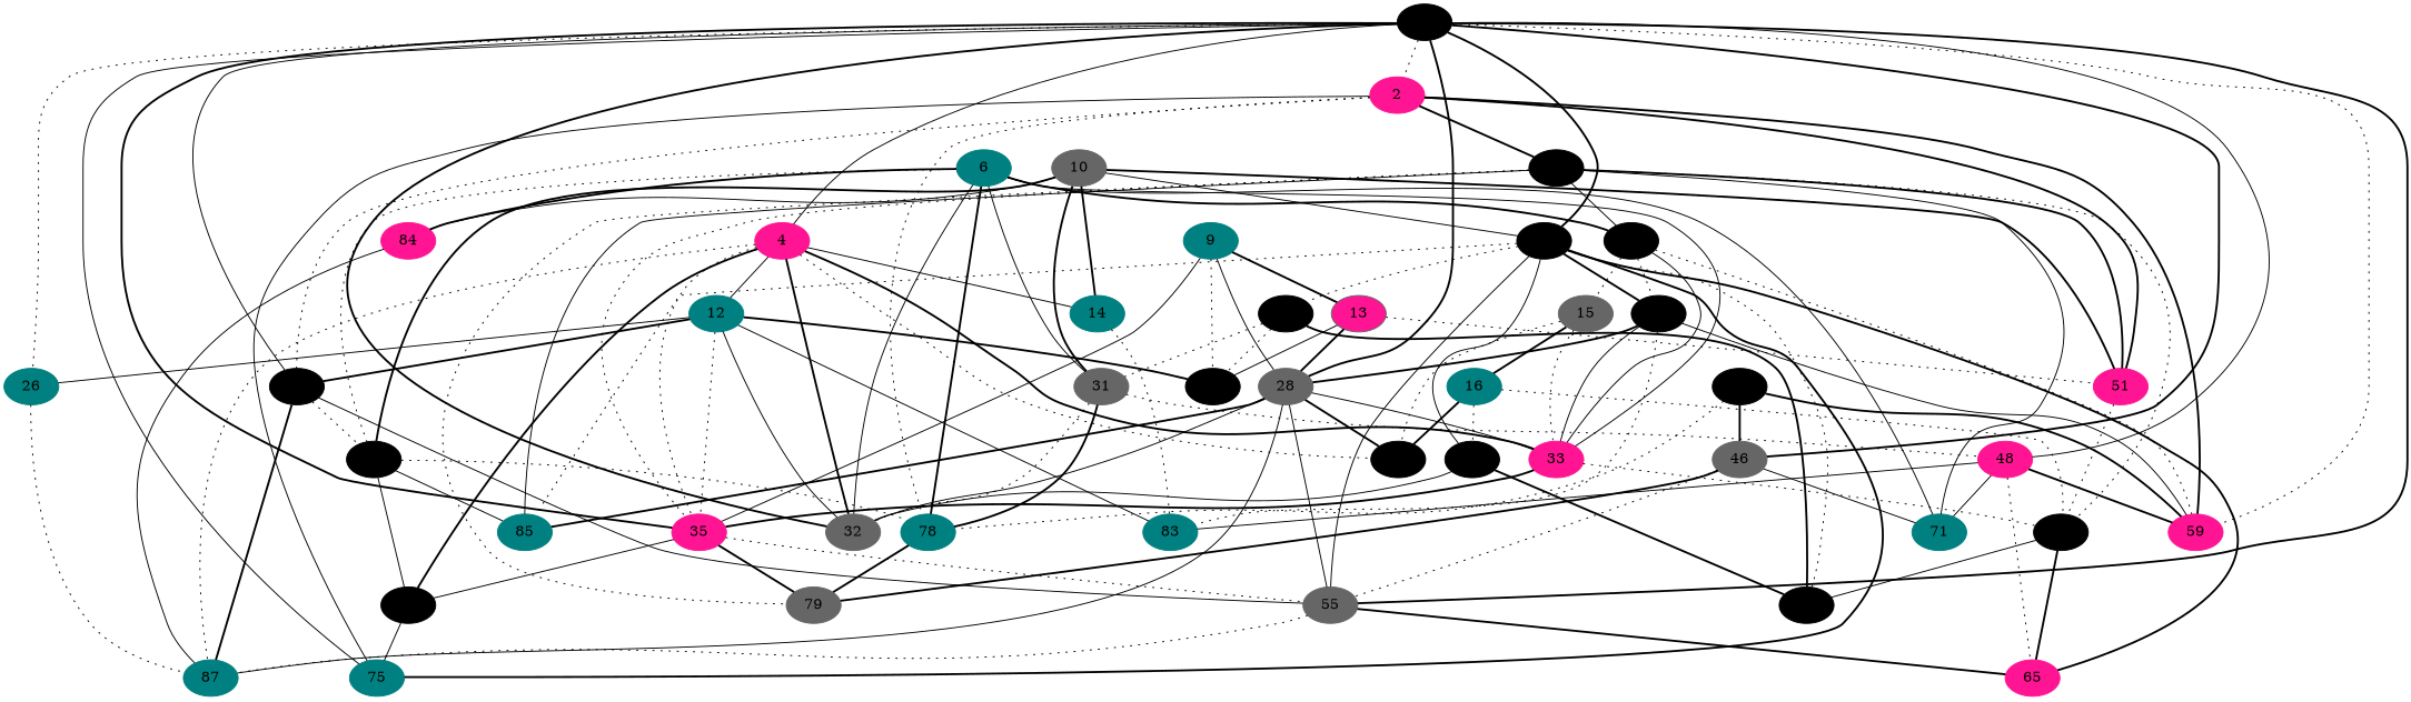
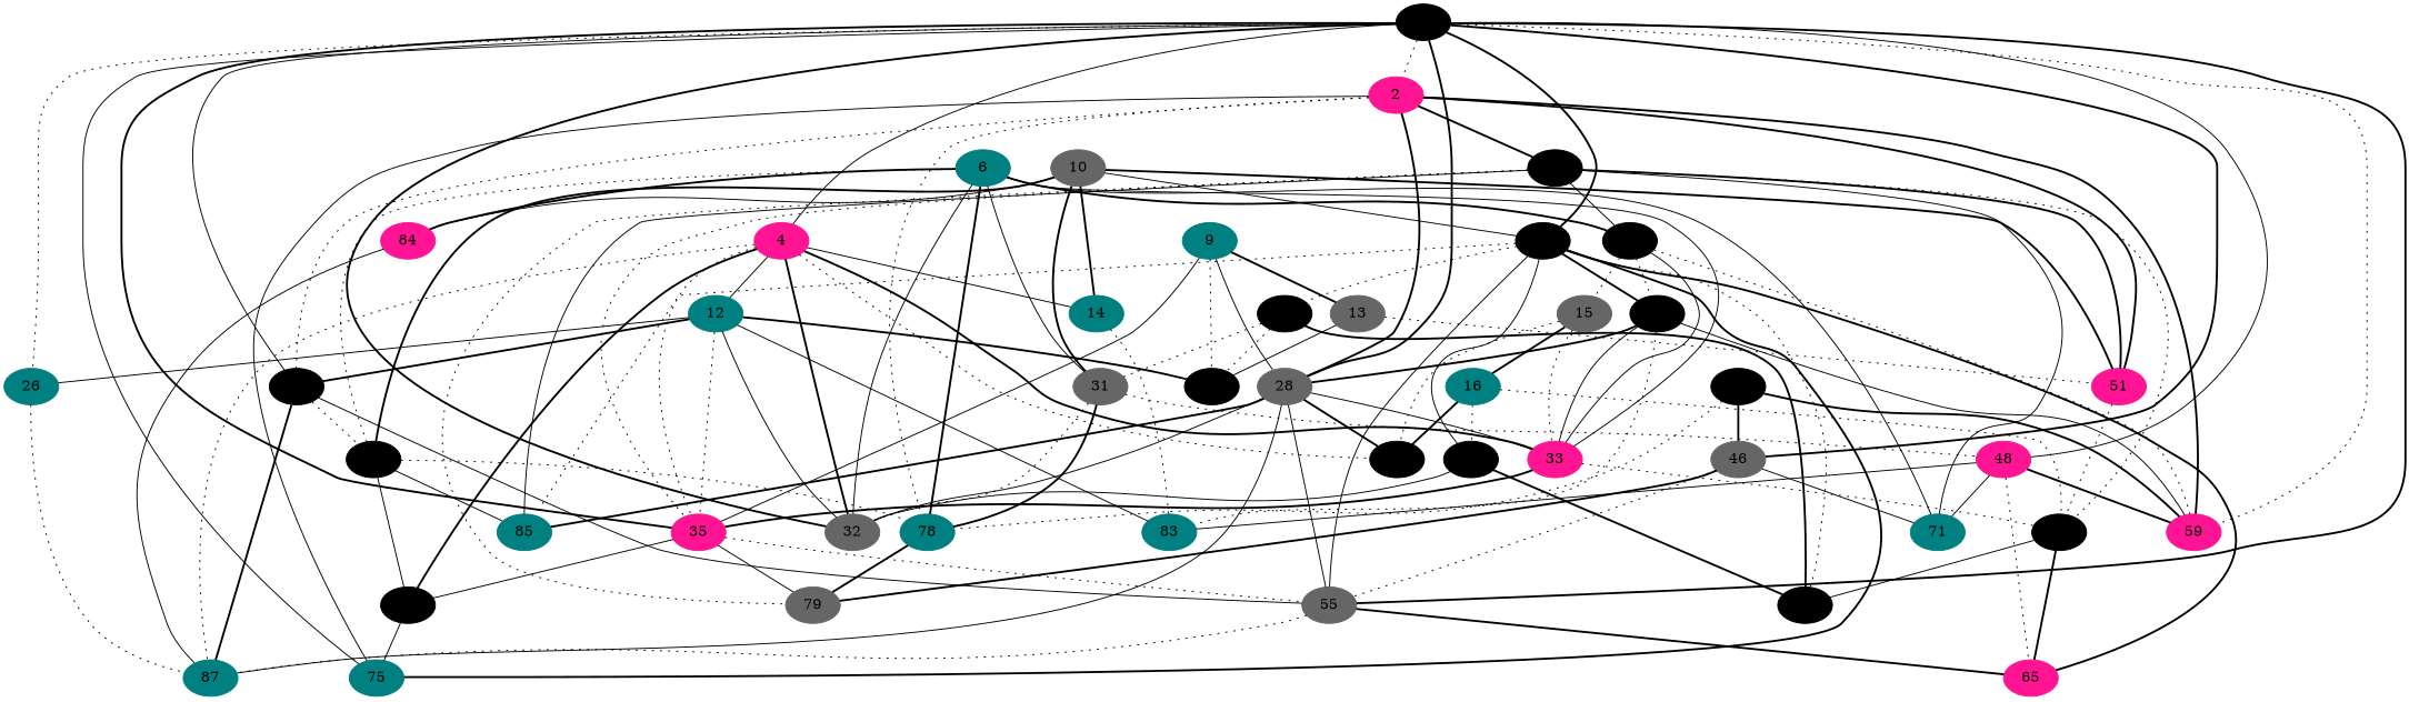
  graph {
    node [color=black style=filled]
    edge [style=bold]
    1 [super="+30+11"]
    2 [color=deeppink super="+22+3"]
    4 [color=deeppink super="+64+63"]
    18 [super="+69+38"]
    19 [super="+27+34+23"]
    26 [color=teal]
    28 [color=gray40 super="+82+60+66"]
    32 [color=gray40 super="+36"]
    35 [color=deeppink super="+53+41"]
    46 [color=gray40 super="+81"]
    48 [color=deeppink super="+74"]
    55 [color=gray40 super="+70+67"]
    59 [color=deeppink super="+61"]
    75 [color=teal]
    5 [super="+17+43"]
    51 [color=deeppink super="+54"]
    78 [color=teal super="+80"]
    12 [color=teal super="+37+92"]
    14 [color=teal]
    33 [color=deeppink super="+47+40"]
    42
    56
    87 [color=teal super="+90"]
    21 [super="+58"]
    85 [color=teal]
    24 [super="+49"]
    29
    25
    65 [color=deeppink]
    72
    79 [color=gray40]
    71 [color=teal]
    83 [color=teal]
    8 [super="+77"]
    52 [super="+91"]
    86
    15 [color=gray40]
    6 [color=teal super="+89+20"]
    31 [color=gray40 super="+57"]
    84 [color=deeppink]
    7
    16 [color=teal]
    9 [color=teal]
-   13 [color=gray40 fillcolor=deeppink]
+   13 [color=gray40]
    10 [color=gray40 super="+45"]
    1 -- 2 [style=dotted]
    1 -- 4 [style=solid]
    1 -- 18 [style=solid]
    1 -- 19
    1 -- 26 [style=dotted]
    1 -- 28 [weight=2]
    1 -- 32
    1 -- 35
    1 -- 46
    1 -- 48 [style=solid]
    1 -- 55
    1 -- 59 [style=dotted]
    1 -- 75 [style=solid]
    2 -- 18 [style=dotted weight=2]
-   13 -- 28 [weight=2]
+   2 -- 28 [weight=2]
    2 -- 59
    2 -- 75 [style=solid]
    2 -- 5
    2 -- 51
    2 -- 78 [style=dotted]
    4 -- 32
    4 -- 35 [style=dotted]
    4 -- 12 [style=solid]
    4 -- 14 [style=solid weight=2]
    4 -- 33
    4 -- 42
    4 -- 56 [style=dotted]
    4 -- 87 [style=dotted]
    18 -- 55 [style=solid]
    18 -- 87
    18 -- 21 [style=dotted]
    19 -- 55 [style=solid]
    19 -- 75
    19 -- 85 [style=dotted]
    19 -- 24
    19 -- 29 [style=solid]
    19 -- 25 [style=dotted]
    19 -- 65
    19 -- 72 [style=dotted]
    26 -- 87 [style=dotted]
    28 -- 32 [style=solid]
    28 -- 55 [style=solid]
    28 -- 33 [style=solid]
    28 -- 56
    28 -- 87 [style=solid]
    28 -- 85
    35 -- 55 [style=dotted]
    35 -- 42 [style=solid]
-   35 -- 79
+   35 -- 79 [style=solid]
    46 -- 55 [style=dotted]
    46 -- 79
    46 -- 71 [style=solid]
    48 -- 59
    48 -- 65 [style=dotted]
    48 -- 71 [style=solid]
    48 -- 83 [style=solid]
    55 -- 87 [style=dotted]
    55 -- 65
    5 -- 35 [style=dotted]
    5 -- 51
    5 -- 85 [style=solid]
    5 -- 79 [style=dotted]
    5 -- 71 [style=solid]
    5 -- 8 [style=solid]
    5 -- 52 [style=dotted]
    51 -- 52 [style=dotted]
    78 -- 79
    12 -- 18
    12 -- 26 [style=solid]
    12 -- 32 [style=solid]
    12 -- 35 [style=dotted weight=2]
    12 -- 83 [style=solid]
    12 -- 86
    14 -- 83 [style=dotted]
    33 -- 35
    33 -- 52 [style=dotted]
    42 -- 75 [style=solid]
    21 -- 78 [style=dotted]
    21 -- 42 [style=solid]
    21 -- 85 [style=solid]
    24 -- 28
    24 -- 59 [style=solid]
    24 -- 33 [style=solid]
    24 -- 83 [style=dotted]
    29 -- 32 [style=solid]
    29 -- 72
    25 -- 72
    25 -- 86 [style=dotted]
    25 -- 31 [style=dotted]
    8 -- 59 [style=dotted]
    8 -- 33 [style=solid]
    8 -- 24 [style=dotted]
    8 -- 15 [style=dotted]
    52 -- 65
    52 -- 72 [style=solid]
    15 -- 33 [style=dotted]
    15 -- 56 [style=dotted]
    15 -- 16
    6 -- 32 [style=solid]
    6 -- 78
    6 -- 33 [style=solid]
    6 -- 21 [style=dotted]
    6 -- 71 [style=solid]
    6 -- 8
    6 -- 31 [style=solid]
    6 -- 84
    31 -- 32 [style=dotted]
    31 -- 48 [style=dotted]
    31 -- 78
    84 -- 87 [style=solid]
    7 -- 46 [weight=2]
    7 -- 59
    7 -- 78 [style=dotted]
    16 -- 56
    16 -- 29 [style=dotted]
    16 -- 52 [style=dotted]
    9 -- 28 [style=solid]
    9 -- 35 [style=solid]
    9 -- 86 [style=dotted]
    9 -- 13
    13 -- 51 [style=dotted weight=2]
    13 -- 86 [style=solid]
    10 -- 19 [style=solid]
    10 -- 51
    10 -- 14
    10 -- 21
    10 -- 31
    10 -- 84 [style=solid]
  }
